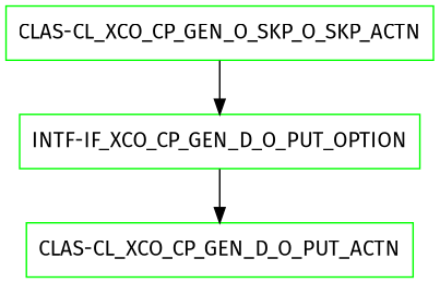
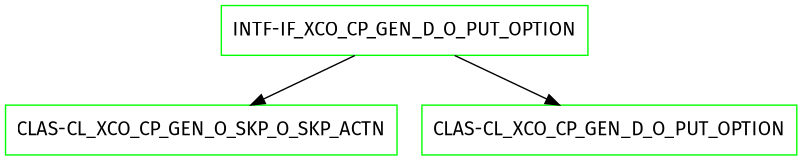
  digraph {
    fontname="Fira Sans"
    node [color=green fontname="Fira Sans" shape=box]
    edge [fontname="Fira Sans"]
    n1 [label="CLAS-CL_XCO_CP_GEN_O_SKP_O_SKP_ACTN"]
    "INTF-IF_XCO_CP_GEN_D_O_PUT_OPTION"
-   "CLAS-CL_XCO_CP_GEN_D_O_PUT_OPTION" [label="CLAS-CL_XCO_CP_GEN_D_O_PUT_ACTN"]
-   n1 -> "INTF-IF_XCO_CP_GEN_D_O_PUT_OPTION"
+   "CLAS-CL_XCO_CP_GEN_D_O_PUT_OPTION"
+   "INTF-IF_XCO_CP_GEN_D_O_PUT_OPTION" -> n1
    "INTF-IF_XCO_CP_GEN_D_O_PUT_OPTION" -> "CLAS-CL_XCO_CP_GEN_D_O_PUT_OPTION"
  }
